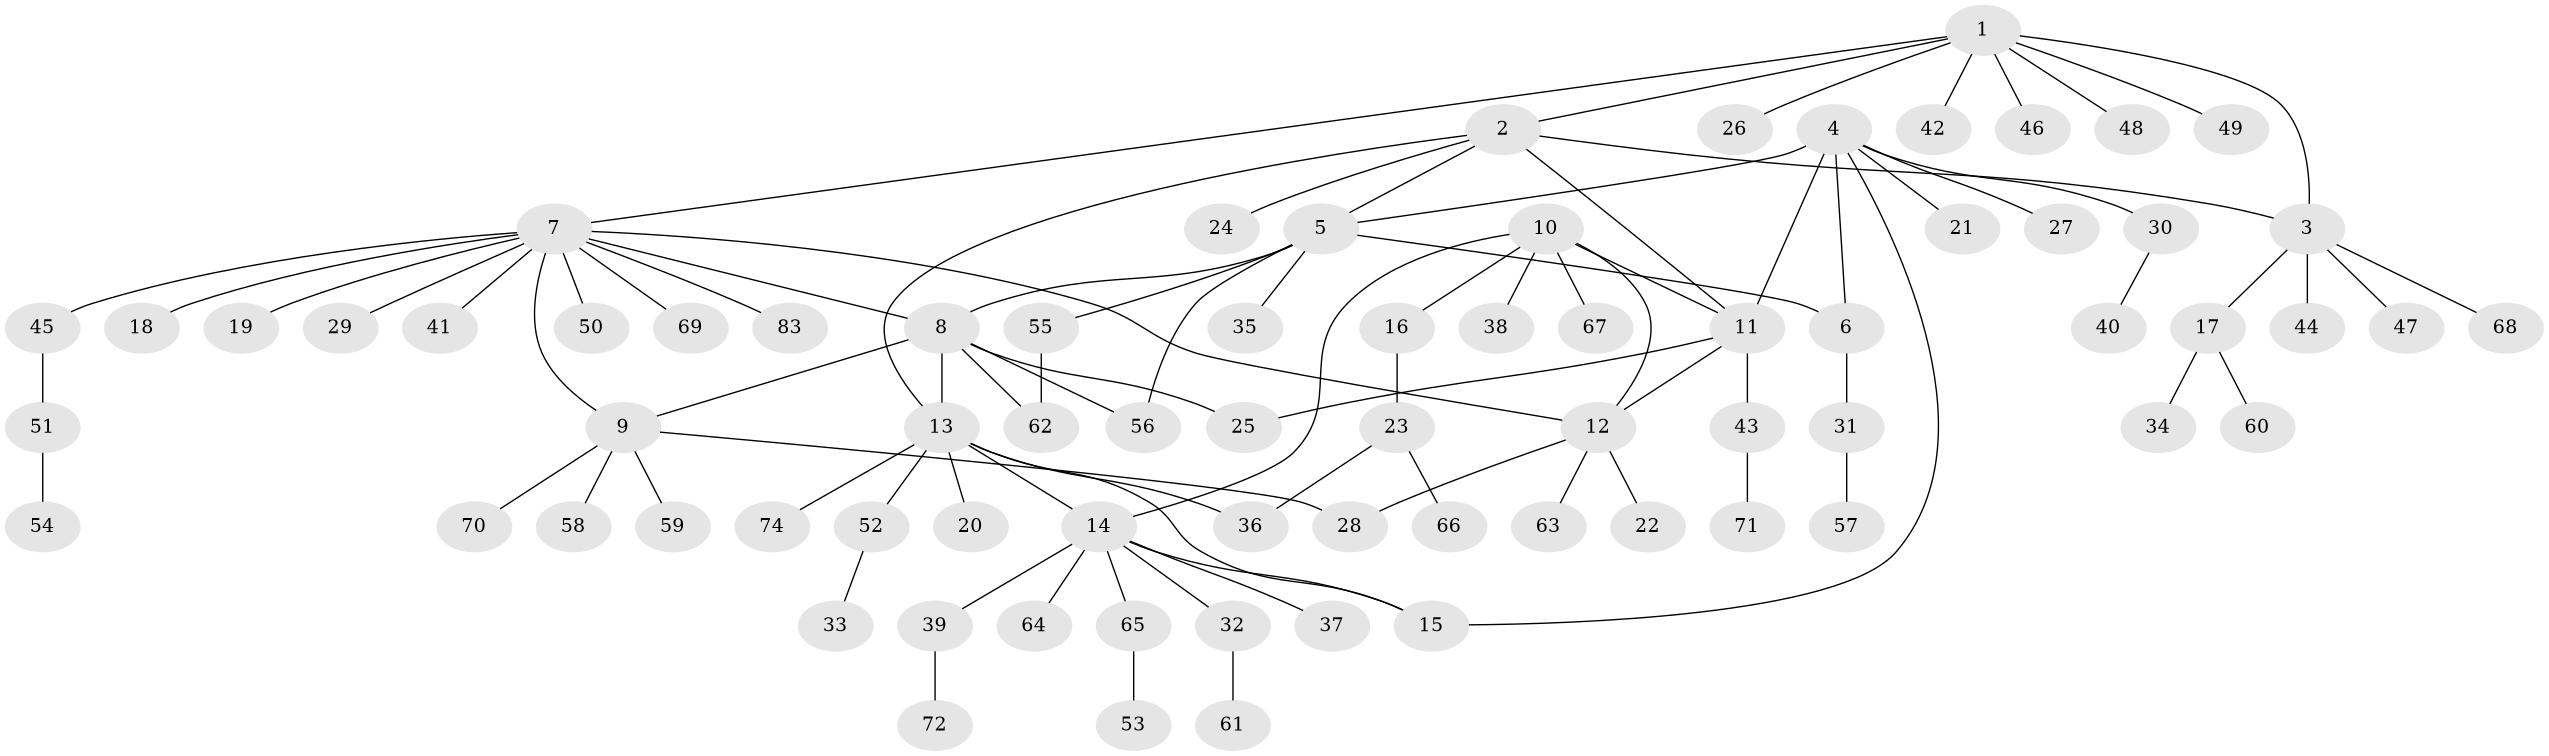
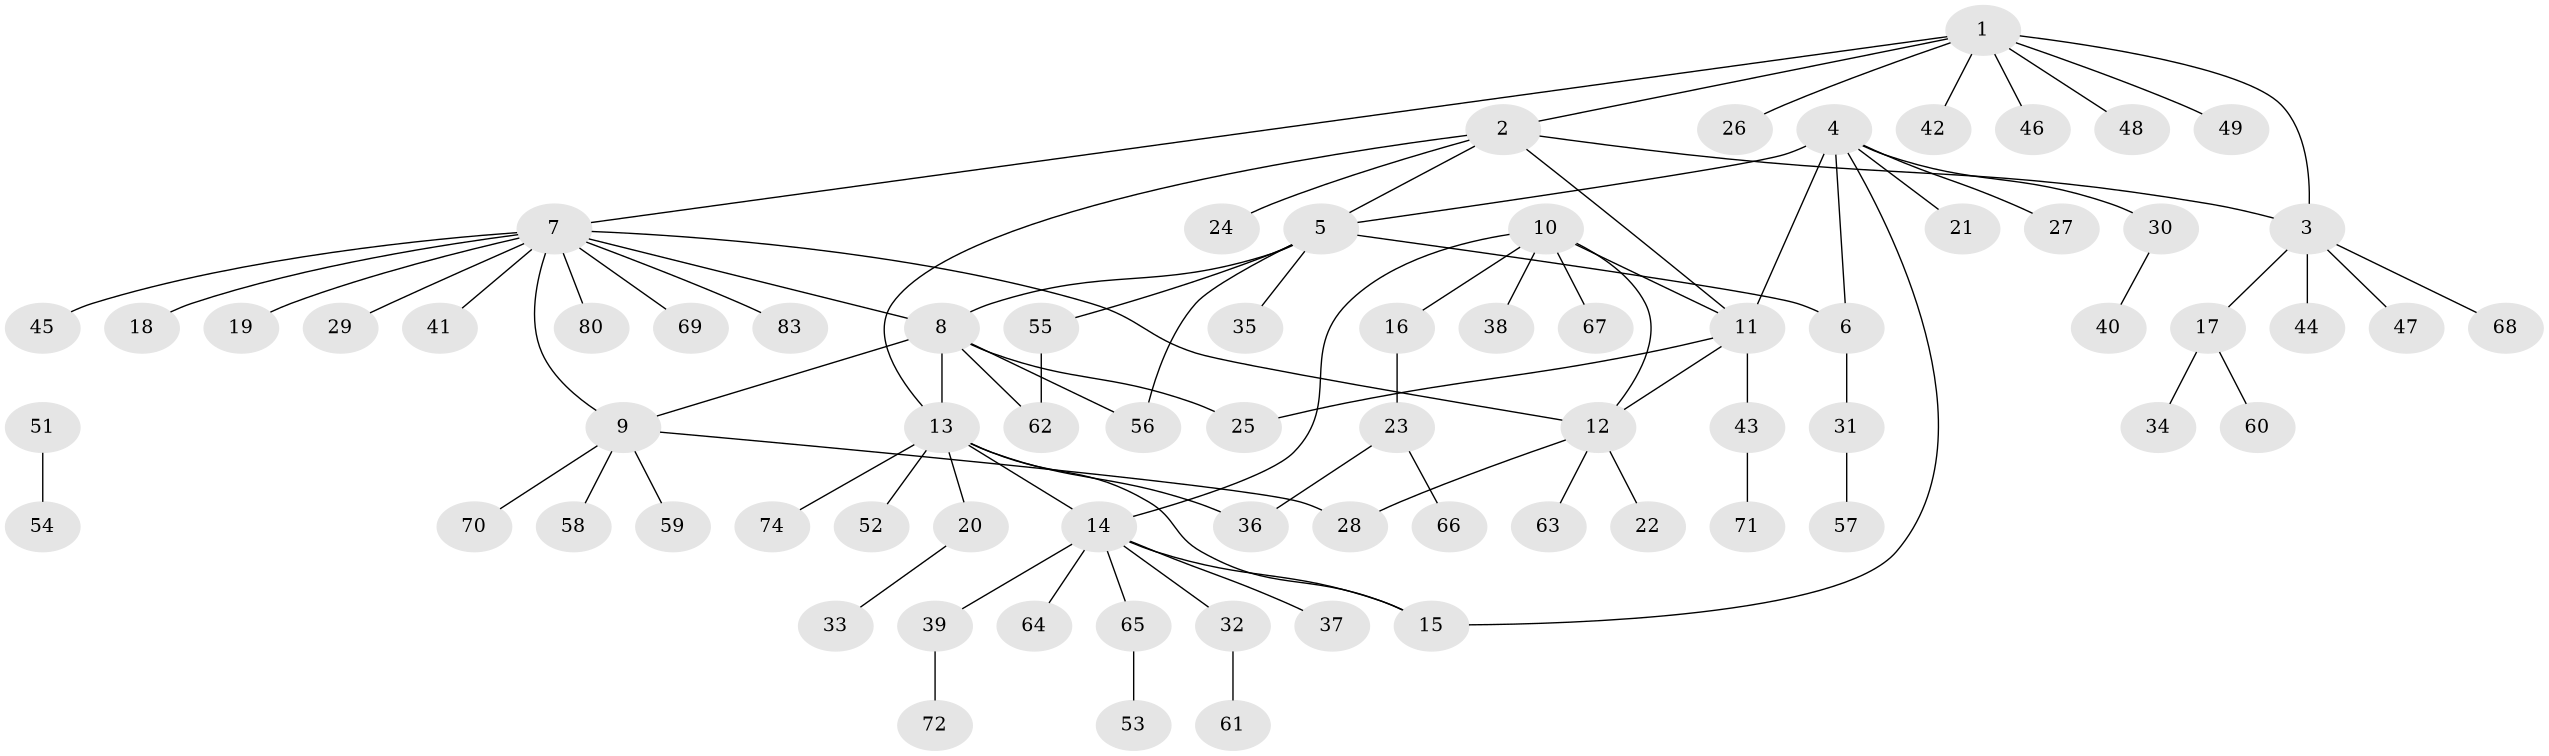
  graph {
    node [color=gray90 style=filled]
    1
    2
    3
    7
    26
    42
    46
    48
    49
    5
    11
    13
    24
    17
    44
    47
    68
    8
    9
    12
    18
    19
    29
    41
    45
-   50
+   50 [label=80]
    69
    n28 [label=83]
    6
    35
    55
    56
    25
    43
    15
    14
    20
    36
    52
    74
    34
    60
    4
    21
    27
    30
    31
    40
    62
    57
    28
    58
    59
    70
    22
    63
    51
    10
    16
    38
    67
    32
    37
    39
    64
    65
    23
    71
    33
    61
    72
    53
    66
    54
    1 -- 2
    1 -- 3
    1 -- 7
    1 -- 26
    1 -- 42
    1 -- 46
    1 -- 48
    1 -- 49
    2 -- 3
    2 -- 5
    2 -- 11
    2 -- 13
    2 -- 24
    3 -- 17
    3 -- 44
    3 -- 47
    3 -- 68
    7 -- 8
    7 -- 9
    7 -- 12
    7 -- 18
    7 -- 19
    7 -- 29
    7 -- 41
    7 -- 45
    7 -- 50
    7 -- 69
    7 -- n28
    5 -- 8
    5 -- 6
    5 -- 35
    5 -- 55
    5 -- 56
    11 -- 12
    11 -- 25
    11 -- 43
    13 -- 15
    13 -- 14
    13 -- 20
    13 -- 36
    13 -- 52
    13 -- 74
    17 -- 34
    17 -- 60
    8 -- 13
    8 -- 9
    8 -- 56
    8 -- 25
    8 -- 62
    9 -- 28
    9 -- 58
    9 -- 59
    9 -- 70
    12 -- 28
    12 -- 22
    12 -- 63
-   45 -- 51
    6 -- 31
    55 -- 62
    43 -- 71
    14 -- 15
    14 -- 32
    14 -- 37
    14 -- 39
    14 -- 64
    14 -- 65
-   52 -- 33
+   20 -- 33
    4 -- 5
    4 -- 11
    4 -- 6
    4 -- 15
    4 -- 21
    4 -- 27
    4 -- 30
    30 -- 40
    31 -- 57
    51 -- 54
    10 -- 11
    10 -- 12
    10 -- 14
    10 -- 16
    10 -- 38
    10 -- 67
    16 -- 23
    32 -- 61
    39 -- 72
    65 -- 53
    23 -- 36
    23 -- 66
  }
